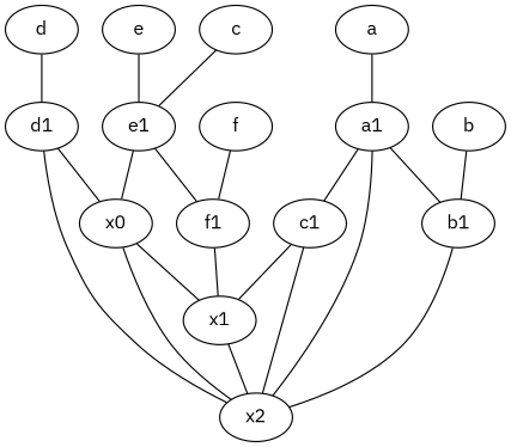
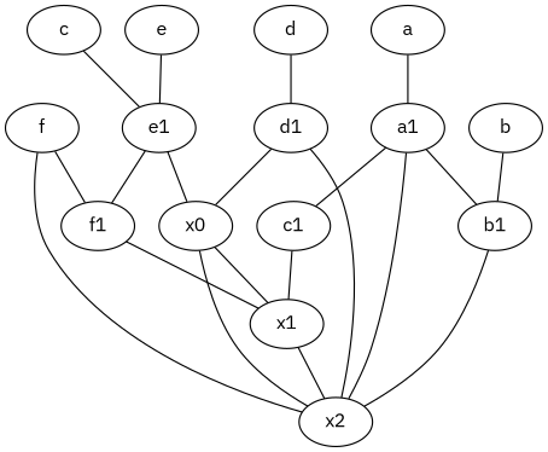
  graph {
    fontname="IBM Plex Sans"
    node [fontname="IBM Plex Sans" labelfontsize=50]
    edge [fontname="IBM Plex Sans"]
    c1
    x1
    x2
    d1
    x0
    b1
    e1
    f1
    b
    c
    a
    a1
    e
    d
    f
    c1 -- x1
-   c1 -- x2
+   f -- x2
    x1 -- x2
    d1 -- x2
    d1 -- x0
    x0 -- x1
    x0 -- x2
    b1 -- x2
    e1 -- x0
    e1 -- f1
    f1 -- x1
    b -- b1
    c -- e1
    a -- a1
    a1 -- c1
    a1 -- x2
    a1 -- b1
    e -- e1
    d -- d1
    f -- f1
  }
